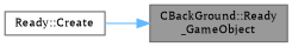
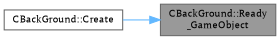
  digraph {
    rankdir=RL
    fontname="PT Serif"
    node [fontname="PT Serif" fontsize=10 shape=box style=filled]
    n1 [color=gray40 fillcolor=grey60 fontcolor=black height=0.2 label="CBackGround::Ready\l_GameObject" width=0.4]
-   n2 [color=grey40 fillcolor=white height=0.2 label="Ready::Create" width=0.4]
+   n2 [color=grey40 fillcolor=white height=0.2 label="CBackGround::Create" width=0.4]
    n1 -> n2 [color=steelblue1 dir=back fontname="PT Serif" fontsize=10 labelfontname=Helvetica labelfontsize=10 style=solid]
  }
